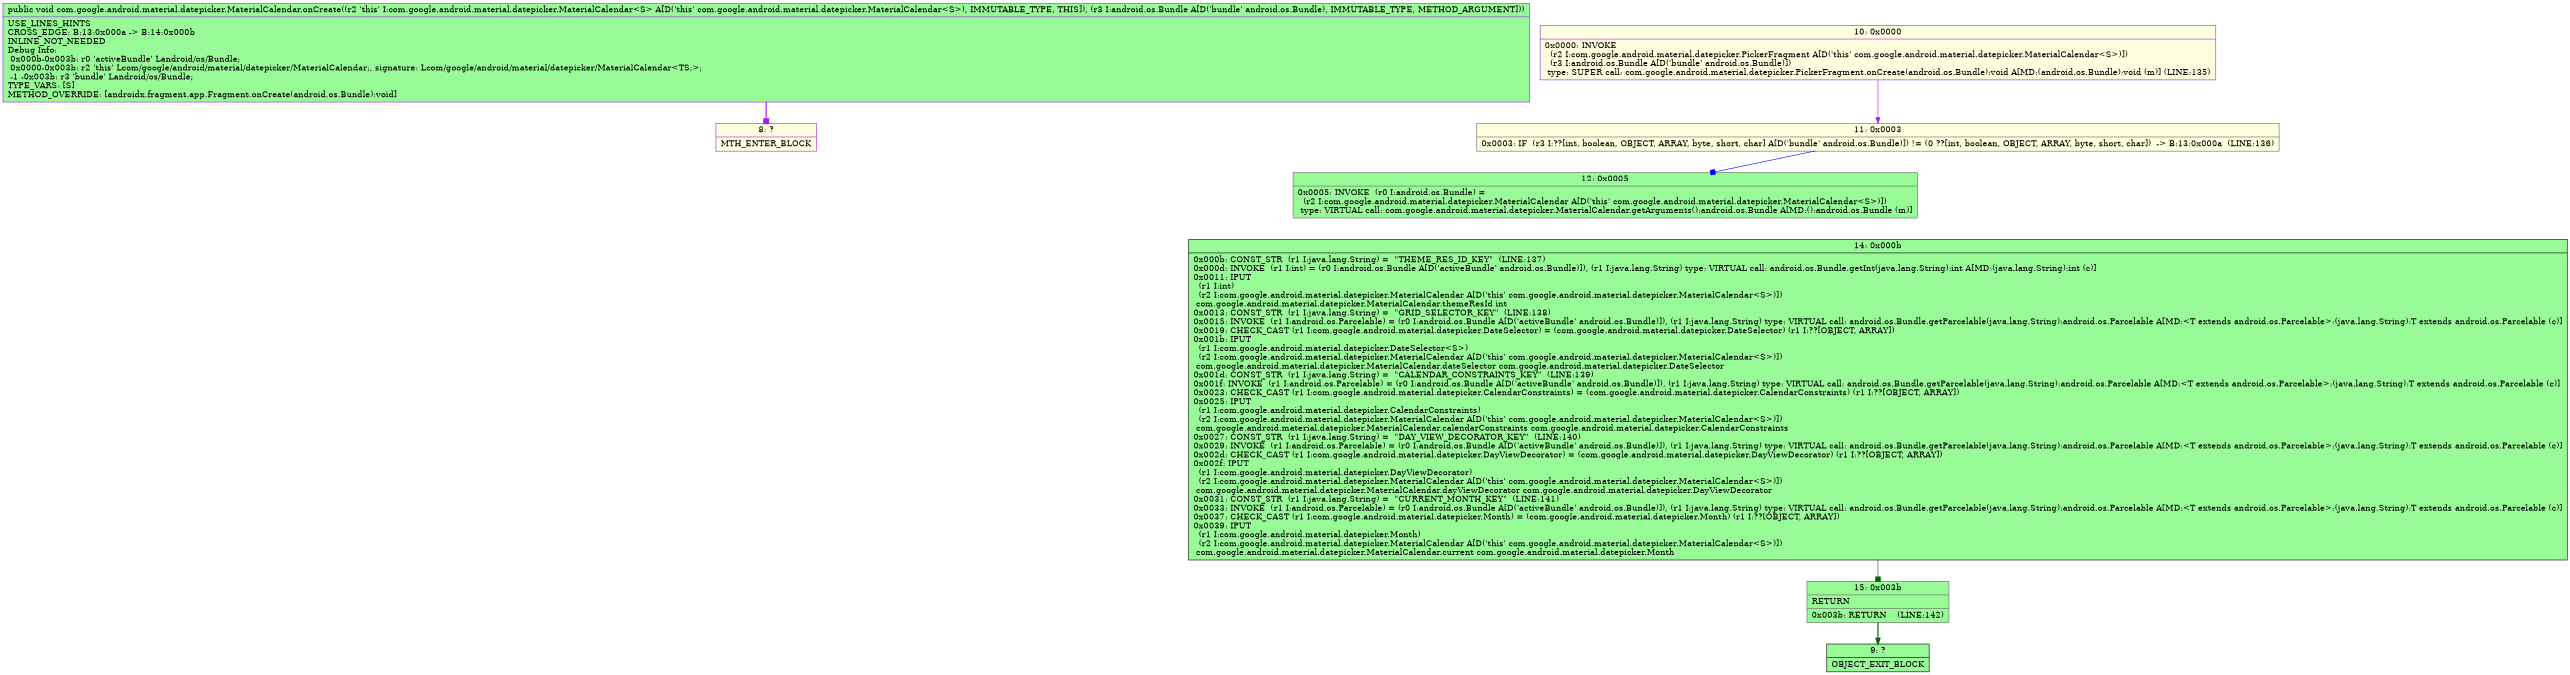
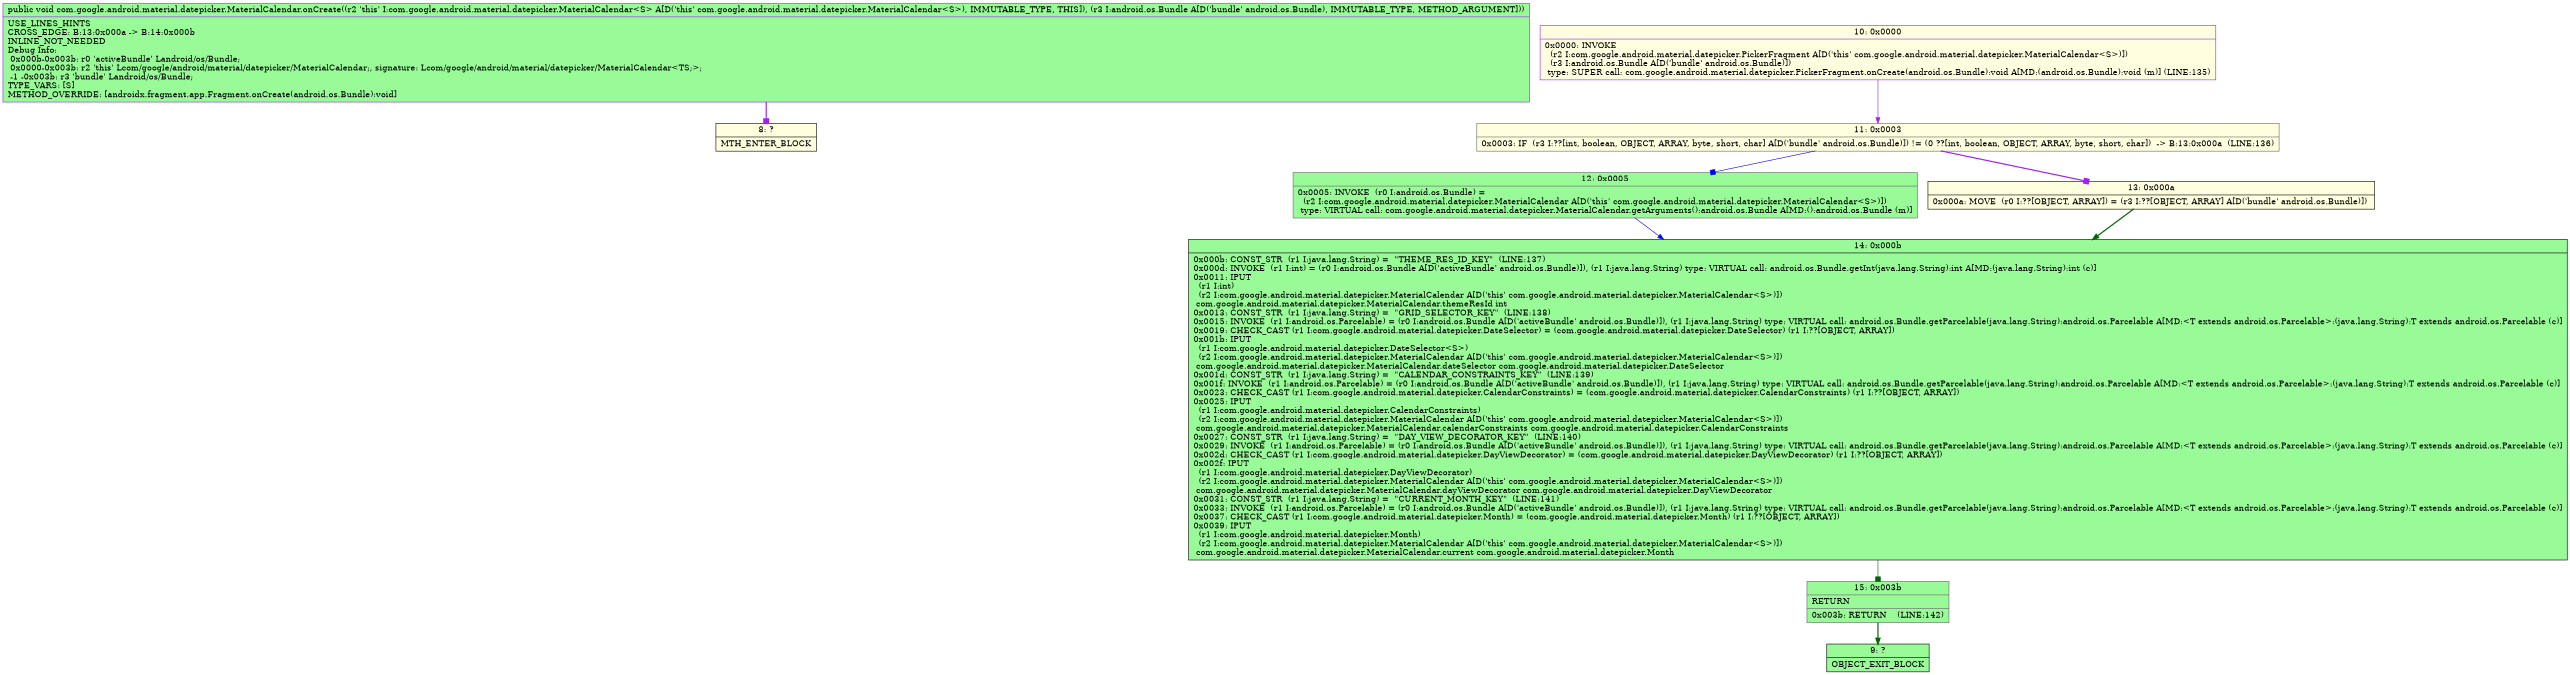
  digraph {
    node [color=black fillcolor=palegreen shape=record style=filled]
    edge [arrowhead=normal color=purple style=solid]
-   n1 [color=purple fillcolor=lightyellow label="{8\:\ ?|MTH_ENTER_BLOCK\l}"]
+   n1 [fillcolor=lightyellow label="{8\:\ ?|MTH_ENTER_BLOCK\l}"]
    n2 [color=purple fillcolor=lightyellow label="{10\:\ 0x0000|0x0000: INVOKE  \l  (r2 I:com.google.android.material.datepicker.PickerFragment A[D('this' com.google.android.material.datepicker.MaterialCalendar\<S\>)])\l  (r3 I:android.os.Bundle A[D('bundle' android.os.Bundle)])\l type: SUPER call: com.google.android.material.datepicker.PickerFragment.onCreate(android.os.Bundle):void A[MD:(android.os.Bundle):void (m)] (LINE:135)\l}"]
    n3 [color=gray40 fillcolor=lightyellow label="{11\:\ 0x0003|0x0003: IF  (r3 I:??[int, boolean, OBJECT, ARRAY, byte, short, char] A[D('bundle' android.os.Bundle)]) != (0 ??[int, boolean, OBJECT, ARRAY, byte, short, char])  \-\> B:13:0x000a  (LINE:136)\l}"]
    n4 [color=gray40 label="{12\:\ 0x0005|0x0005: INVOKE  (r0 I:android.os.Bundle) = \l  (r2 I:com.google.android.material.datepicker.MaterialCalendar A[D('this' com.google.android.material.datepicker.MaterialCalendar\<S\>)])\l type: VIRTUAL call: com.google.android.material.datepicker.MaterialCalendar.getArguments():android.os.Bundle A[MD:():android.os.Bundle (m)]\l}"]
+   n5 [fillcolor=lightyellow label="{13\:\ 0x000a|0x000a: MOVE  (r0 I:??[OBJECT, ARRAY]) = (r3 I:??[OBJECT, ARRAY] A[D('bundle' android.os.Bundle)]) \l}"]
    n6 [label="{14\:\ 0x000b|0x000b: CONST_STR  (r1 I:java.lang.String) =  \"THEME_RES_ID_KEY\"  (LINE:137)\l0x000d: INVOKE  (r1 I:int) = (r0 I:android.os.Bundle A[D('activeBundle' android.os.Bundle)]), (r1 I:java.lang.String) type: VIRTUAL call: android.os.Bundle.getInt(java.lang.String):int A[MD:(java.lang.String):int (c)]\l0x0011: IPUT  \l  (r1 I:int)\l  (r2 I:com.google.android.material.datepicker.MaterialCalendar A[D('this' com.google.android.material.datepicker.MaterialCalendar\<S\>)])\l com.google.android.material.datepicker.MaterialCalendar.themeResId int \l0x0013: CONST_STR  (r1 I:java.lang.String) =  \"GRID_SELECTOR_KEY\"  (LINE:138)\l0x0015: INVOKE  (r1 I:android.os.Parcelable) = (r0 I:android.os.Bundle A[D('activeBundle' android.os.Bundle)]), (r1 I:java.lang.String) type: VIRTUAL call: android.os.Bundle.getParcelable(java.lang.String):android.os.Parcelable A[MD:\<T extends android.os.Parcelable\>:(java.lang.String):T extends android.os.Parcelable (c)]\l0x0019: CHECK_CAST (r1 I:com.google.android.material.datepicker.DateSelector) = (com.google.android.material.datepicker.DateSelector) (r1 I:??[OBJECT, ARRAY]) \l0x001b: IPUT  \l  (r1 I:com.google.android.material.datepicker.DateSelector\<S\>)\l  (r2 I:com.google.android.material.datepicker.MaterialCalendar A[D('this' com.google.android.material.datepicker.MaterialCalendar\<S\>)])\l com.google.android.material.datepicker.MaterialCalendar.dateSelector com.google.android.material.datepicker.DateSelector \l0x001d: CONST_STR  (r1 I:java.lang.String) =  \"CALENDAR_CONSTRAINTS_KEY\"  (LINE:139)\l0x001f: INVOKE  (r1 I:android.os.Parcelable) = (r0 I:android.os.Bundle A[D('activeBundle' android.os.Bundle)]), (r1 I:java.lang.String) type: VIRTUAL call: android.os.Bundle.getParcelable(java.lang.String):android.os.Parcelable A[MD:\<T extends android.os.Parcelable\>:(java.lang.String):T extends android.os.Parcelable (c)]\l0x0023: CHECK_CAST (r1 I:com.google.android.material.datepicker.CalendarConstraints) = (com.google.android.material.datepicker.CalendarConstraints) (r1 I:??[OBJECT, ARRAY]) \l0x0025: IPUT  \l  (r1 I:com.google.android.material.datepicker.CalendarConstraints)\l  (r2 I:com.google.android.material.datepicker.MaterialCalendar A[D('this' com.google.android.material.datepicker.MaterialCalendar\<S\>)])\l com.google.android.material.datepicker.MaterialCalendar.calendarConstraints com.google.android.material.datepicker.CalendarConstraints \l0x0027: CONST_STR  (r1 I:java.lang.String) =  \"DAY_VIEW_DECORATOR_KEY\"  (LINE:140)\l0x0029: INVOKE  (r1 I:android.os.Parcelable) = (r0 I:android.os.Bundle A[D('activeBundle' android.os.Bundle)]), (r1 I:java.lang.String) type: VIRTUAL call: android.os.Bundle.getParcelable(java.lang.String):android.os.Parcelable A[MD:\<T extends android.os.Parcelable\>:(java.lang.String):T extends android.os.Parcelable (c)]\l0x002d: CHECK_CAST (r1 I:com.google.android.material.datepicker.DayViewDecorator) = (com.google.android.material.datepicker.DayViewDecorator) (r1 I:??[OBJECT, ARRAY]) \l0x002f: IPUT  \l  (r1 I:com.google.android.material.datepicker.DayViewDecorator)\l  (r2 I:com.google.android.material.datepicker.MaterialCalendar A[D('this' com.google.android.material.datepicker.MaterialCalendar\<S\>)])\l com.google.android.material.datepicker.MaterialCalendar.dayViewDecorator com.google.android.material.datepicker.DayViewDecorator \l0x0031: CONST_STR  (r1 I:java.lang.String) =  \"CURRENT_MONTH_KEY\"  (LINE:141)\l0x0033: INVOKE  (r1 I:android.os.Parcelable) = (r0 I:android.os.Bundle A[D('activeBundle' android.os.Bundle)]), (r1 I:java.lang.String) type: VIRTUAL call: android.os.Bundle.getParcelable(java.lang.String):android.os.Parcelable A[MD:\<T extends android.os.Parcelable\>:(java.lang.String):T extends android.os.Parcelable (c)]\l0x0037: CHECK_CAST (r1 I:com.google.android.material.datepicker.Month) = (com.google.android.material.datepicker.Month) (r1 I:??[OBJECT, ARRAY]) \l0x0039: IPUT  \l  (r1 I:com.google.android.material.datepicker.Month)\l  (r2 I:com.google.android.material.datepicker.MaterialCalendar A[D('this' com.google.android.material.datepicker.MaterialCalendar\<S\>)])\l com.google.android.material.datepicker.MaterialCalendar.current com.google.android.material.datepicker.Month \l}"]
    n7 [color=gray40 label="{15\:\ 0x003b|RETURN\l|0x003b: RETURN    (LINE:142)\l}"]
    n8 [label="{9\:\ ?|OBJECT_EXIT_BLOCK\l}"]
    n9 [color=purple label="{public void com.google.android.material.datepicker.MaterialCalendar.onCreate((r2 'this' I:com.google.android.material.datepicker.MaterialCalendar\<S\> A[D('this' com.google.android.material.datepicker.MaterialCalendar\<S\>), IMMUTABLE_TYPE, THIS]), (r3 I:android.os.Bundle A[D('bundle' android.os.Bundle), IMMUTABLE_TYPE, METHOD_ARGUMENT]))  | USE_LINES_HINTS\lCROSS_EDGE: B:13:0x000a \-\> B:14:0x000b\lINLINE_NOT_NEEDED\lDebug Info:\l  0x000b\-0x003b: r0 'activeBundle' Landroid\/os\/Bundle;\l  0x0000\-0x003b: r2 'this' Lcom\/google\/android\/material\/datepicker\/MaterialCalendar;, signature: Lcom\/google\/android\/material\/datepicker\/MaterialCalendar\<TS;\>;\l  \-1 \-0x003b: r3 'bundle' Landroid\/os\/Bundle;\lTYPE_VARS: [S]\lMETHOD_OVERRIDE: [androidx.fragment.app.Fragment.onCreate(android.os.Bundle):void]\l}"]
    n2 -> n3
    n3 -> n4 [arrowhead=box color=blue]
+   n3 -> n5 [arrowhead=box style=bold]
+   n4 -> n6 [color=blue]
+   n5 -> n6 [color=darkgreen style=bold]
    n6 -> n7 [arrowhead=box color=darkgreen]
    n7 -> n8 [color=darkgreen style=bold]
    n9 -> n1 [arrowhead=box style=bold]
  }
